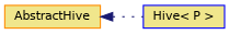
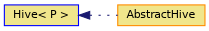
  digraph {
    rankdir=LR
    node [fillcolor=khaki fontname=Helvetica fontsize=10 shape=record style=filled]
    n1 [color=darkorange height=0.2 label=AbstractHive width=0.4]
    n2 [color=blue height=0.2 label="Hive\< P \>" width=0.4]
-   n1 -> n2 [color=midnightblue dir=back fontname=Helvetica fontsize=10 labelfontname=Helvetica labelfontsize=10 style=dotted]
+   n2 -> n1 [color=midnightblue dir=back fontname=Helvetica fontsize=10 labelfontname=Helvetica labelfontsize=10 style=dotted]
  }
